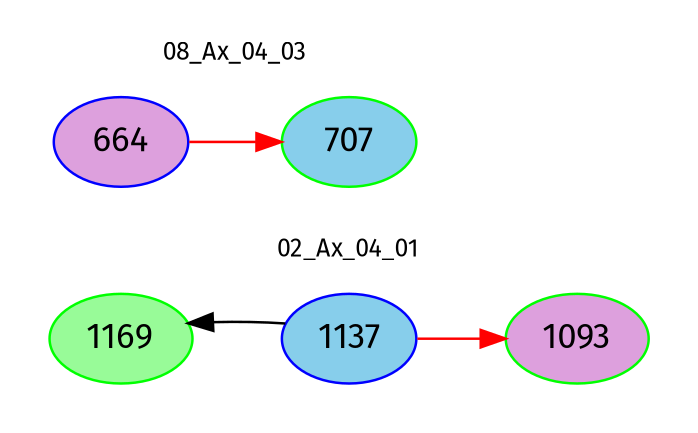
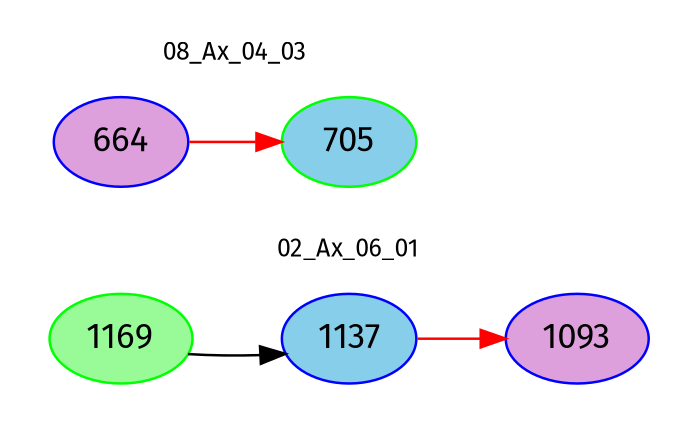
  digraph {
    fontname="Fira Sans"
    rankdir=LR
    node [color=green fillcolor=skyblue fontname="Fira Sans" style=filled]
    edge [color=red fontname="Fira Sans"]
    n1 [fillcolor=palegreen label=1169]
    n2 [color=blue label=1137]
-   n3 [fillcolor=plum label=1093]
+   n3 [color=blue fillcolor=plum label=1093]
    n4 [color=blue fillcolor=plum label=664]
-   n5 [label=707]
+   n5 [label=705]
    subgraph cluster_1 {
      color=white
      fontsize=10
-     label="02_Ax_04_01"
+     label="02_Ax_06_01"
      n1
      n2
      n3
    }
    subgraph cluster_2 {
      color=white
      fontsize=10
      label="08_Ax_04_03"
      n4
      n5
    }
-   n2 -> n1 [color=black]
+   n1 -> n2 [color=black]
    n2 -> n3
    n4 -> n5
  }
